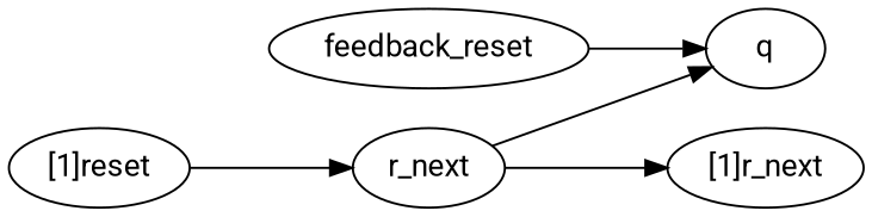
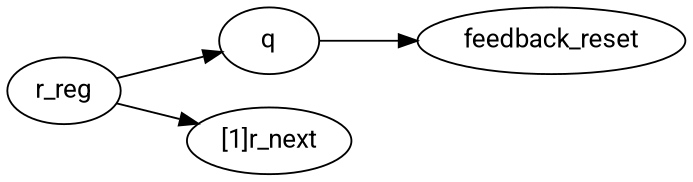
  strict digraph {
    fontname=Roboto
    rankdir=LR
    node [complexity=5 fontname=Roboto]
    edge [fontname=Roboto]
    q [complexity=0 importance=0.333333096832 rank=0.0]
-   r_reg [importance=0.599999400064 rank=0.119999880013 label=r_next]
+   r_reg [importance=0.599999400064 rank=0.119999880013]
    "[1]r_next" [complexity=7 importance=0.733332933376 rank=0.104761847625]
-   "[1]reset" [complexity=6 importance=1.33333233344 rank=0.222222055573]
    n5 [importance=0.466666630144 label=feedback_reset rank=0.0933333260288]
    r_reg -> q
    r_reg -> "[1]r_next"
-   "[1]reset" -> r_reg
-   n5 -> q
+   q -> n5
  }
